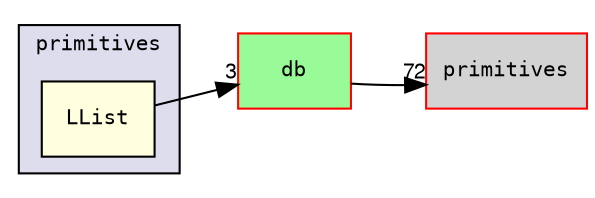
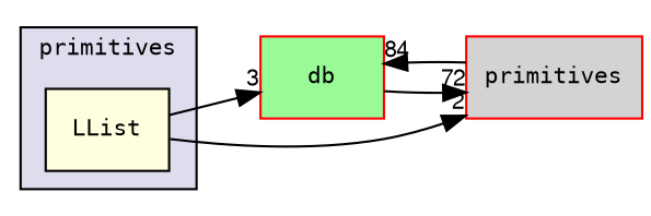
  digraph {
    compound=true
    fontname="DejaVu Sans Mono"
    rankdir=LR
    node [fontname="DejaVu Sans Mono" fontsize=10 shape=box style=filled color=red]
    edge [fontname="DejaVu Sans Mono" labeldistance=1.5 labelfontname=FreeSans labelfontsize=10]
    n1 [fillcolor=lightyellow label=LList pencolor=black color=""]
    n2 [fillcolor=palegreen label=db]
    n3 [fillcolor=lightgrey label=primitives]
    subgraph cluster_1 {
      bgcolor="#ddddee"
      fontsize=10
      label=primitives
      pencolor=black
      n1
    }
    n1 -> n2 [headlabel=3]
+   n1 -> n3 [headlabel=2]
    n2 -> n3 [headlabel=72]
+   n3 -> n2 [headlabel=84]
  }
